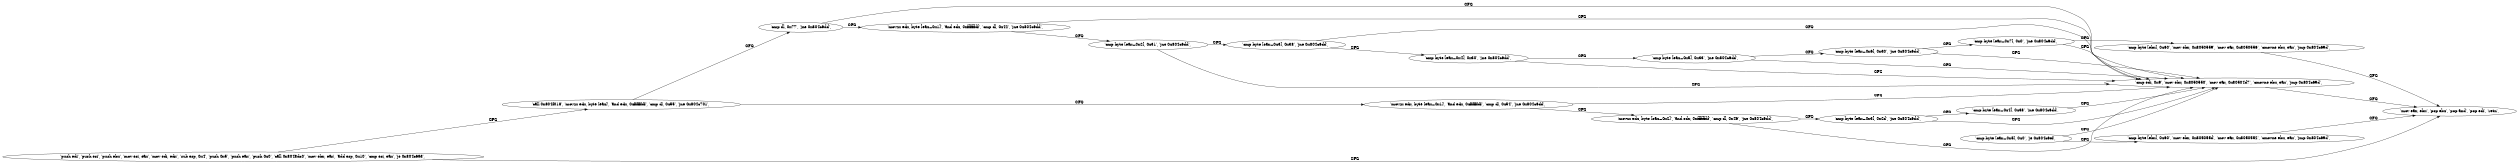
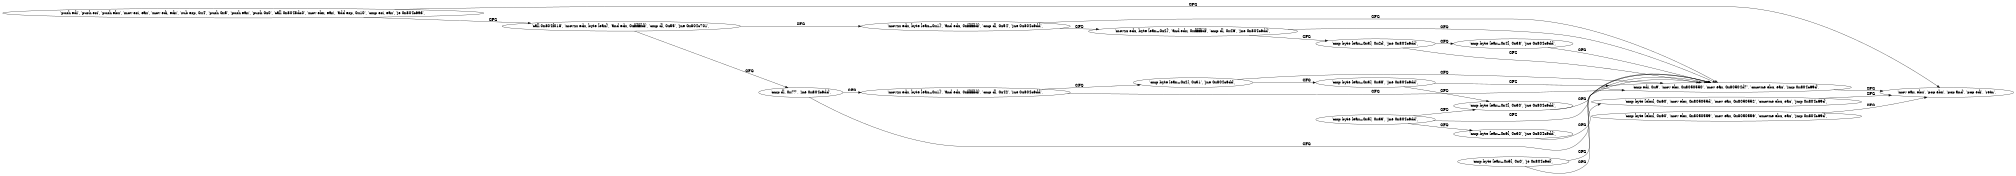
  digraph {
    rankdir=LR
    n1 [label="'push edi', 'push esi', 'push ebx', 'mov esi, eax', 'mov edi, edx', 'sub esp, 0x4', 'push 0x5', 'push eax', 'push 0x0', 'call 0x8048dc0', 'mov ebx, eax', 'add esp, 0x10', 'cmp esi, eax', 'je 0x804c6a3', "]
    n2 [label="'call 0x804f018', 'movzx edx, byte [eax]', 'and edx, 0xffffffdf', 'cmp dl, 0x55', 'jne 0x804c701', "]
    n3 [label="'mov eax, ebx', 'pop ebx', 'pop and', 'pop edi', 'retn',"]
    n4 [label="'cmp dl, 0x77', 'jne 0x804c6dd',"]
    n5 [label="'movzx edx, byte [eax+0x1]', 'and edx, 0xffffffdf', 'cmp dl, 0x54', 'jne 0x804c6dd', "]
    n6 [label="'cmp edi, 0x9', 'mov ebx, 0x8050550', 'mov eax, 0x80504d7', 'cmovne ebx, eax', 'jmp 0x804c69d', "]
    n7 [label="'movzx edx, byte [eax+0x1]', 'and edx, 0xffffffdf', 'cmp dl, 0x42', 'jne 0x804c6dd', "]
    n8 [label="'movzx edx, byte [eax+0x2]', 'and edx, 0xffffffdf', 'cmp dl, 0x46', 'jne 0x804c6dd', "]
    n9 [label="'cmp byte [eax+0x2], 0x31', 'jne 0x804c6dd', "]
    n10 [label="'cmp byte [eax+0x3], 0x2d', 'jne 0x804c6dd', "]
    n11 [label="'cmp byte [eax+0x3], 0x38', 'jne 0x804c6dd', "]
    n12 [label="'cmp byte [eax+0x4], 0x38', 'jne 0x804c6dd', "]
    n13 [label="'cmp byte [eax+0x4], 0x30', 'jne 0x804c6dd', "]
    n14 [label="'cmp byte [eax+0x5], 0x33', 'jne 0x804c6dd', "]
    n15 [label="'cmp byte [eax+0x5], 0x0', 'je 0x804c6ef', "]
    n16 [label="'cmp byte [ebx], 0x60', 'mov ebx, 0x805055d', 'mov eax, 0x8050552', 'cmovne ebx, eax', 'jmp 0x804c69d', "]
    n17 [label="'cmp byte [eax+0x6], 0x30', 'jne 0x804c6dd', "]
-   n18 [label="'cmp byte [eax+0x7], 0x0', 'jne 0x804c6dd', "]
    n19 [label="'cmp byte [ebx], 0x60', 'mov ebx, 0x8050559', 'mov eax, 0x8050556', 'cmovne ebx, eax', 'jmp 0x804c69d', "]
    n1 -> n2 [label=CFG]
    n1 -> n3 [label=CFG]
    n2 -> n4 [label=CFG]
    n2 -> n5 [label=CFG]
    n4 -> n6 [label=CFG]
    n4 -> n7 [label=CFG]
    n5 -> n6 [label=CFG]
    n5 -> n8 [label=CFG]
    n6 -> n3 [label=CFG]
    n7 -> n6 [label=CFG]
    n7 -> n9 [label=CFG]
    n8 -> n6 [label=CFG]
    n8 -> n10 [label=CFG]
    n9 -> n6 [label=CFG]
    n9 -> n11 [label=CFG]
    n10 -> n6 [label=CFG]
    n10 -> n12 [label=CFG]
    n11 -> n6 [label=CFG]
    n11 -> n13 [label=CFG]
    n12 -> n6 [label=CFG]
    n13 -> n6 [label=CFG]
-   n13 -> n14 [label=CFG]
+   n14 -> n13 [label=CFG]
    n14 -> n6 [label=CFG]
    n14 -> n17 [label=CFG]
    n15 -> n6 [label=CFG]
    n15 -> n16 [label=CFG]
    n16 -> n3 [label=CFG]
    n17 -> n6 [label=CFG]
-   n17 -> n18 [label=CFG]
-   n18 -> n6 [label=CFG]
-   n18 -> n19 [label=CFG]
    n19 -> n3 [label=CFG]
  }
